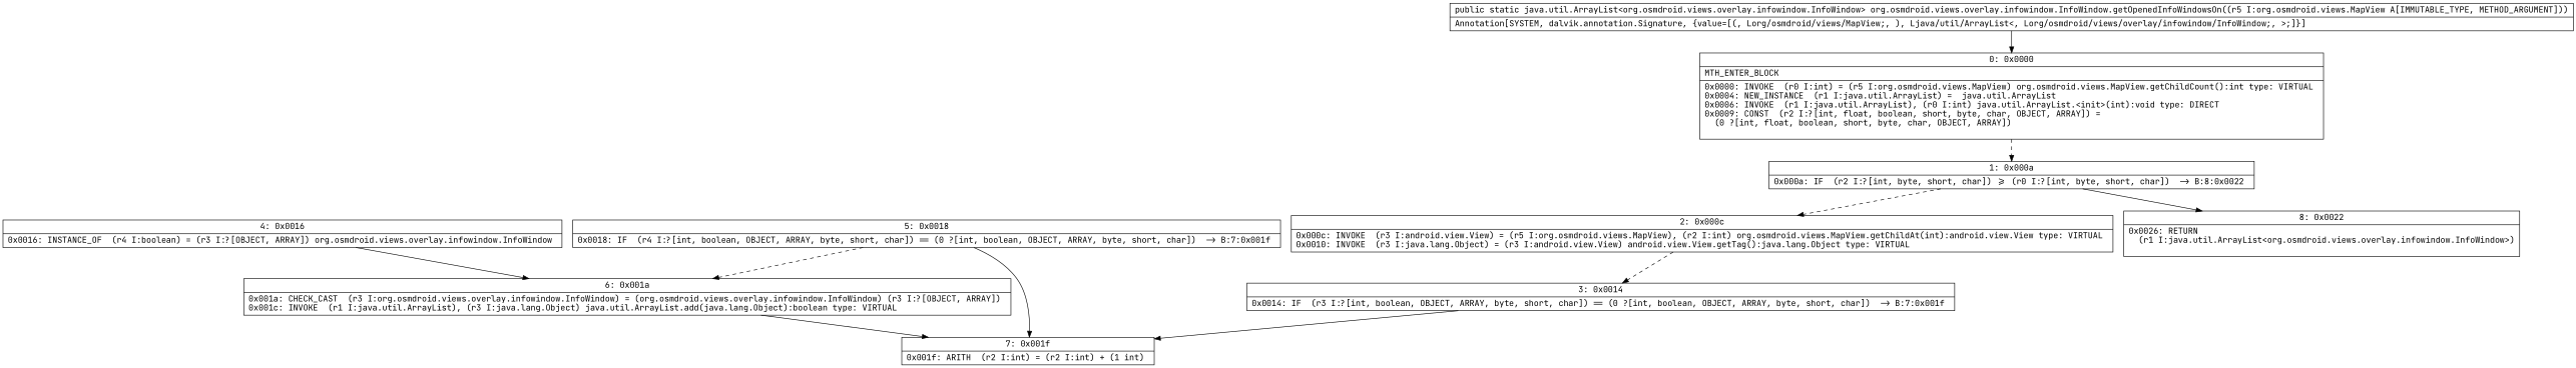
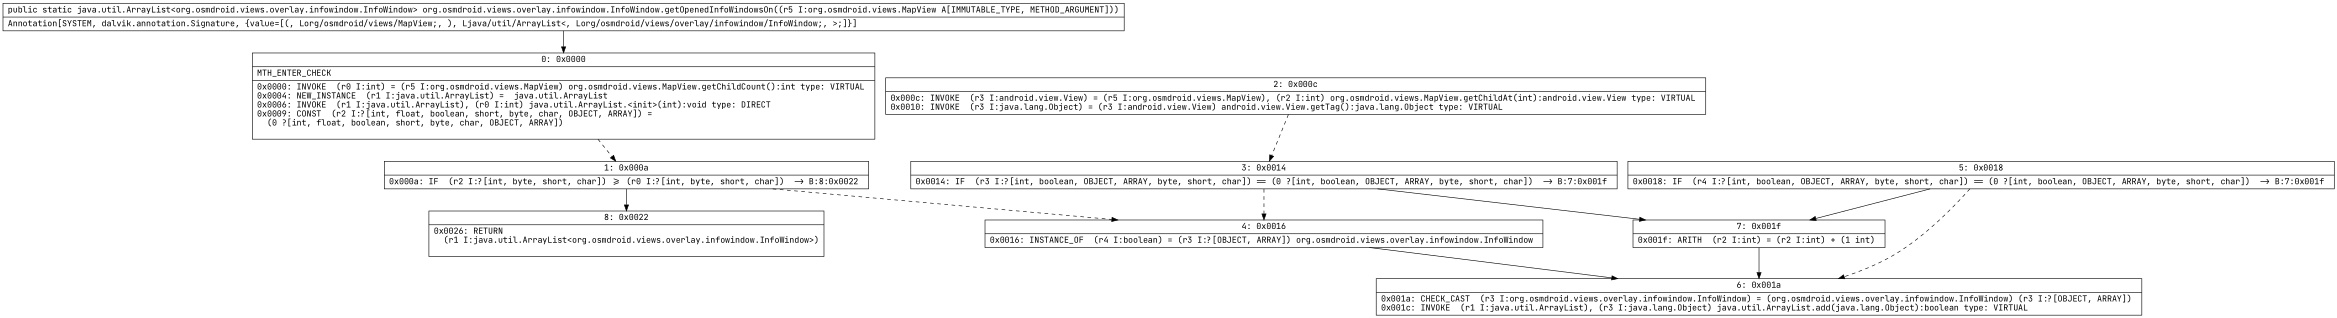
  digraph {
    fontname="JetBrains Mono"
    node [fontname="JetBrains Mono" shape=record]
    edge [fontname="JetBrains Mono"]
-   n1 [label="{0\:\ 0x0000|MTH_ENTER_BLOCK\l|0x0000: INVOKE  (r0 I:int) = (r5 I:org.osmdroid.views.MapView) org.osmdroid.views.MapView.getChildCount():int type: VIRTUAL \l0x0004: NEW_INSTANCE  (r1 I:java.util.ArrayList) =  java.util.ArrayList \l0x0006: INVOKE  (r1 I:java.util.ArrayList), (r0 I:int) java.util.ArrayList.\<init\>(int):void type: DIRECT \l0x0009: CONST  (r2 I:?[int, float, boolean, short, byte, char, OBJECT, ARRAY]) = \l  (0 ?[int, float, boolean, short, byte, char, OBJECT, ARRAY])\l \l}"]
+   n1 [label="{0\:\ 0x0000|MTH_ENTER_CHECK\l|0x0000: INVOKE  (r0 I:int) = (r5 I:org.osmdroid.views.MapView) org.osmdroid.views.MapView.getChildCount():int type: VIRTUAL \l0x0004: NEW_INSTANCE  (r1 I:java.util.ArrayList) =  java.util.ArrayList \l0x0006: INVOKE  (r1 I:java.util.ArrayList), (r0 I:int) java.util.ArrayList.\<init\>(int):void type: DIRECT \l0x0009: CONST  (r2 I:?[int, float, boolean, short, byte, char, OBJECT, ARRAY]) = \l  (0 ?[int, float, boolean, short, byte, char, OBJECT, ARRAY])\l \l}"]
    n2 [label="{1\:\ 0x000a|0x000a: IF  (r2 I:?[int, byte, short, char]) \>= (r0 I:?[int, byte, short, char])  \-\> B:8:0x0022 \l}"]
    n3 [label="{2\:\ 0x000c|0x000c: INVOKE  (r3 I:android.view.View) = (r5 I:org.osmdroid.views.MapView), (r2 I:int) org.osmdroid.views.MapView.getChildAt(int):android.view.View type: VIRTUAL \l0x0010: INVOKE  (r3 I:java.lang.Object) = (r3 I:android.view.View) android.view.View.getTag():java.lang.Object type: VIRTUAL \l}"]
    n4 [label="{8\:\ 0x0022|0x0026: RETURN  \l  (r1 I:java.util.ArrayList\<org.osmdroid.views.overlay.infowindow.InfoWindow\>)\l \l}"]
    n5 [label="{3\:\ 0x0014|0x0014: IF  (r3 I:?[int, boolean, OBJECT, ARRAY, byte, short, char]) == (0 ?[int, boolean, OBJECT, ARRAY, byte, short, char])  \-\> B:7:0x001f \l}"]
    n6 [label="{4\:\ 0x0016|0x0016: INSTANCE_OF  (r4 I:boolean) = (r3 I:?[OBJECT, ARRAY]) org.osmdroid.views.overlay.infowindow.InfoWindow \l}"]
    n7 [label="{7\:\ 0x001f|0x001f: ARITH  (r2 I:int) = (r2 I:int) + (1 int) \l}"]
    n8 [label="{6\:\ 0x001a|0x001a: CHECK_CAST  (r3 I:org.osmdroid.views.overlay.infowindow.InfoWindow) = (org.osmdroid.views.overlay.infowindow.InfoWindow) (r3 I:?[OBJECT, ARRAY]) \l0x001c: INVOKE  (r1 I:java.util.ArrayList), (r3 I:java.lang.Object) java.util.ArrayList.add(java.lang.Object):boolean type: VIRTUAL \l}"]
    n9 [label="{5\:\ 0x0018|0x0018: IF  (r4 I:?[int, boolean, OBJECT, ARRAY, byte, short, char]) == (0 ?[int, boolean, OBJECT, ARRAY, byte, short, char])  \-\> B:7:0x001f \l}"]
    n10 [label="{public static java.util.ArrayList\<org.osmdroid.views.overlay.infowindow.InfoWindow\> org.osmdroid.views.overlay.infowindow.InfoWindow.getOpenedInfoWindowsOn((r5 I:org.osmdroid.views.MapView A[IMMUTABLE_TYPE, METHOD_ARGUMENT]))  | Annotation[SYSTEM, dalvik.annotation.Signature, \{value=[(, Lorg\/osmdroid\/views\/MapView;, ), Ljava\/util\/ArrayList\<, Lorg\/osmdroid\/views\/overlay\/infowindow\/InfoWindow;, \>;]\}]\l}"]
    n1 -> n2 [style=dashed]
-   n2 -> n3 [style=dashed]
+   n2 -> n6 [style=dashed]
    n2 -> n4
    n3 -> n5 [style=dashed]
+   n5 -> n6 [style=dashed]
    n5 -> n7
    n6 -> n8
-   n8 -> n7
+   n7 -> n8
    n9 -> n7
    n9 -> n8 [style=dashed]
    n10 -> n1
  }
